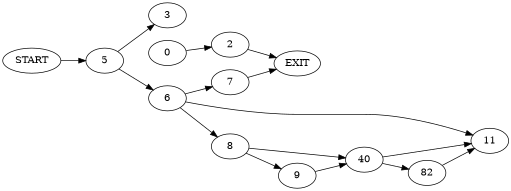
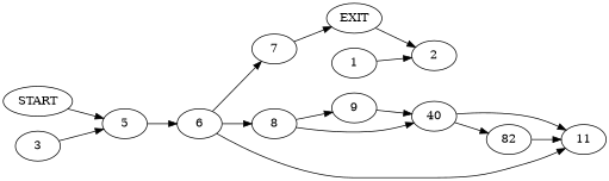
  digraph {
    rankdir=LR
    n1 [label=START]
    5
-   1 [label=0]
+   1
    2
    n5 [label=EXIT]
    3
    6
    7
    8
    11
    9
    n12 [label=40]
    n13 [label=82]
    n1 -> 5
    5 -> 6
    1 -> 2
-   2 -> n5
-   5 -> 3
+   n5 -> 2
+   3 -> 5
    6 -> 7
    6 -> 8
    6 -> 11
    7 -> n5
    8 -> 9
    8 -> n12
    9 -> n12
    n12 -> 11
    n12 -> n13
    n13 -> 11
  }
